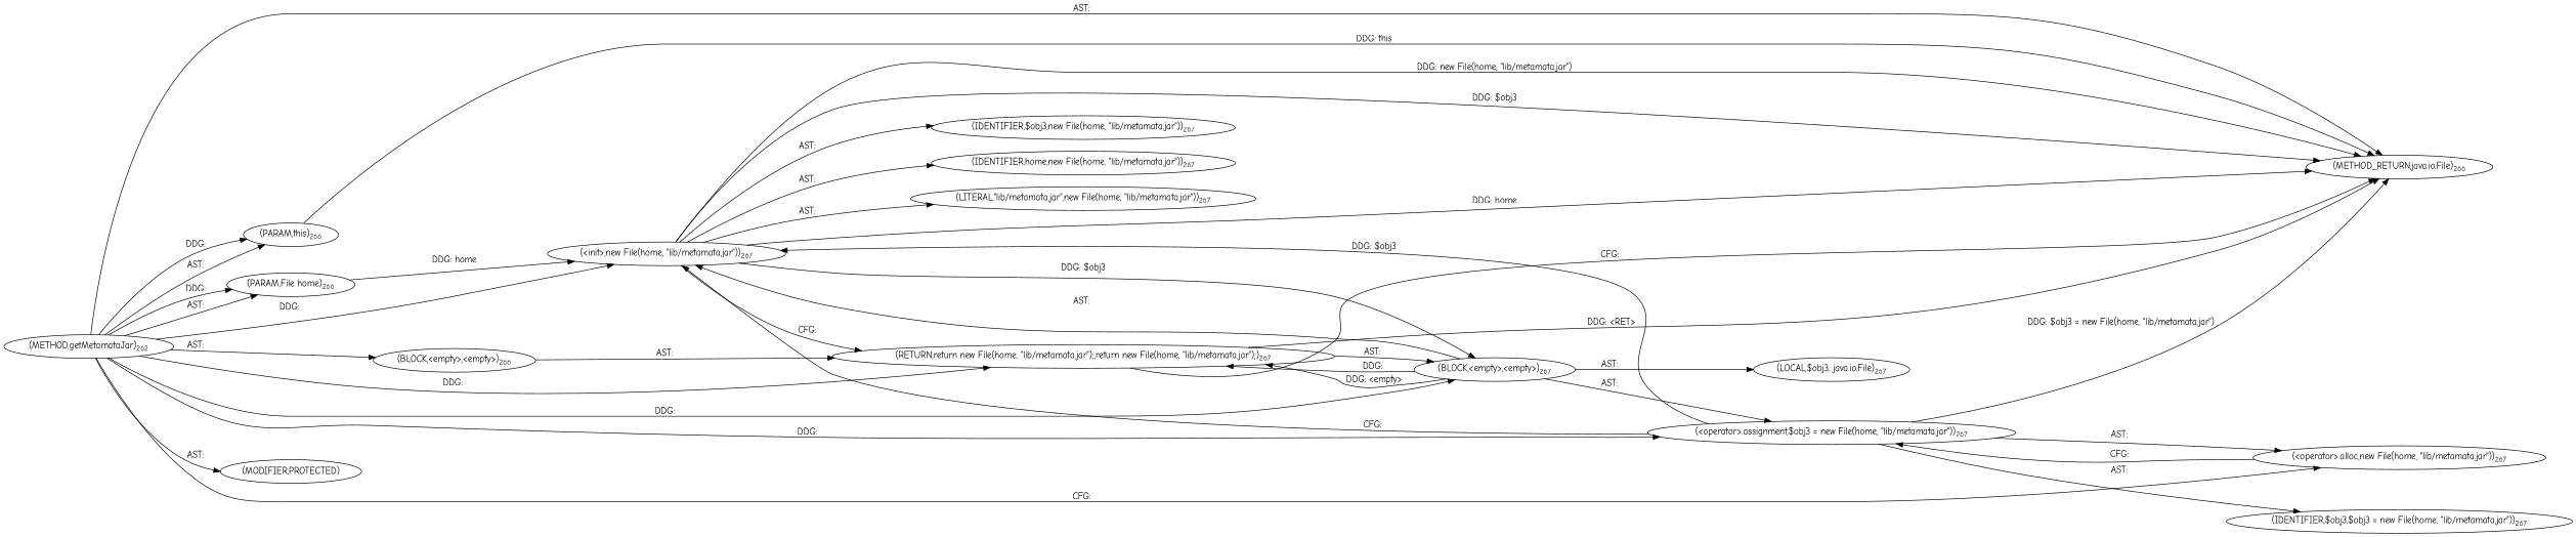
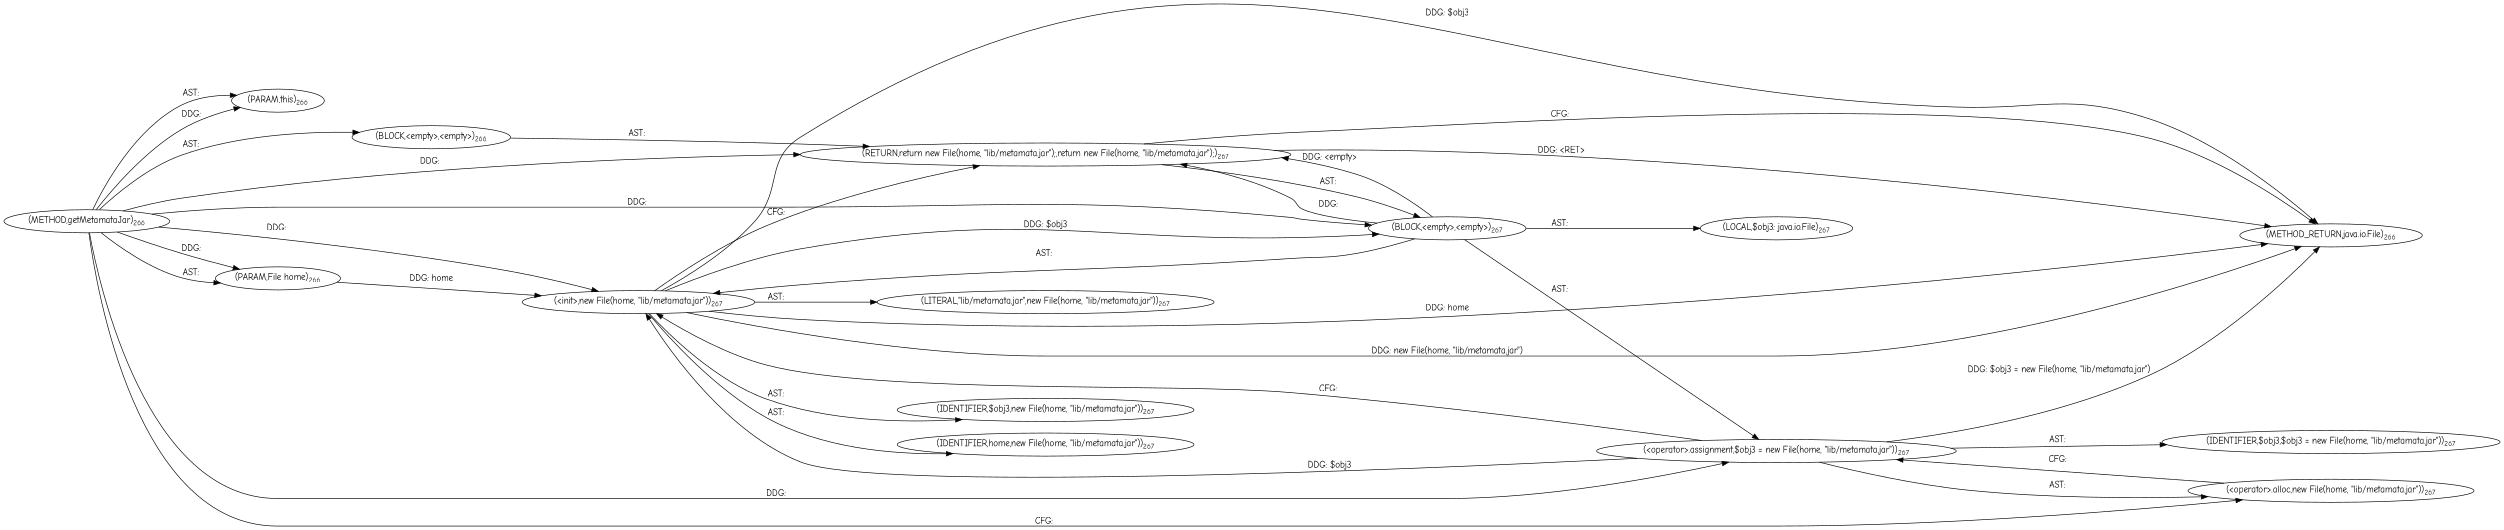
  digraph {
    fontname="Comic Neue"
    rankdir=LR
    node [fontname="Comic Neue"]
    edge [fontname="Comic Neue"]
-   n1 [label=<(METHOD,getMetamataJar)<SUB>262</SUB>>]
+   n1 [label=<(METHOD,getMetamataJar)<SUB>266</SUB>>]
    n2 [label=<(PARAM,this)<SUB>266</SUB>>]
    n3 [label=<(PARAM,File home)<SUB>266</SUB>>]
    n4 [label=<(BLOCK,&lt;empty&gt;,&lt;empty&gt;)<SUB>266</SUB>>]
    n5 [label=<(RETURN,return new File(home, &quot;lib/metamata.jar&quot;);,return new File(home, &quot;lib/metamata.jar&quot;);)<SUB>267</SUB>>]
    n6 [label=<(BLOCK,&lt;empty&gt;,&lt;empty&gt;)<SUB>267</SUB>>]
    n7 [label=<(&lt;operator&gt;.assignment,$obj3 = new File(home, &quot;lib/metamata.jar&quot;))<SUB>267</SUB>>]
    n8 [label=<(&lt;operator&gt;.alloc,new File(home, &quot;lib/metamata.jar&quot;))<SUB>267</SUB>>]
    n9 [label=<(&lt;init&gt;,new File(home, &quot;lib/metamata.jar&quot;))<SUB>267</SUB>>]
-   n10 [label=<(MODIFIER,PROTECTED)>]
    n11 [label=<(METHOD_RETURN,java.io.File)<SUB>266</SUB>>]
    n12 [label=<(LOCAL,$obj3: java.io.File)<SUB>267</SUB>>]
    n13 [label=<(IDENTIFIER,$obj3,$obj3 = new File(home, &quot;lib/metamata.jar&quot;))<SUB>267</SUB>>]
    n14 [label=<(IDENTIFIER,$obj3,new File(home, &quot;lib/metamata.jar&quot;))<SUB>267</SUB>>]
    n15 [label=<(IDENTIFIER,home,new File(home, &quot;lib/metamata.jar&quot;))<SUB>267</SUB>>]
    n16 [label=<(LITERAL,&quot;lib/metamata.jar&quot;,new File(home, &quot;lib/metamata.jar&quot;))<SUB>267</SUB>>]
    n1 -> n2 [label="AST: "]
    n1 -> n2 [label="DDG: "]
    n1 -> n3 [label="AST: "]
    n1 -> n3 [label="DDG: "]
    n1 -> n4 [label="AST: "]
    n1 -> n5 [label="DDG: "]
    n1 -> n6 [label="DDG: "]
    n1 -> n7 [label="DDG: "]
    n1 -> n8 [label="CFG: "]
    n1 -> n9 [label="DDG: "]
-   n1 -> n10 [label="AST: "]
-   n1 -> n11 [label="AST: "]
-   n2 -> n11 [label="DDG: this"]
    n3 -> n9 [label="DDG: home"]
    n4 -> n5 [label="AST: "]
    n5 -> n6 [label="AST: "]
    n5 -> n11 [label="CFG: "]
    n5 -> n11 [label="DDG: &lt;RET&gt;"]
    n6 -> n5 [label="DDG: "]
    n6 -> n5 [label="DDG: &lt;empty&gt;"]
    n6 -> n7 [label="AST: "]
    n6 -> n9 [label="AST: "]
    n6 -> n12 [label="AST: "]
    n7 -> n8 [label="AST: "]
    n7 -> n9 [label="CFG: "]
    n7 -> n9 [label="DDG: $obj3"]
    n7 -> n11 [label="DDG: $obj3 = new File(home, &quot;lib/metamata.jar&quot;)"]
    n7 -> n13 [label="AST: "]
    n8 -> n7 [label="CFG: "]
    n9 -> n5 [label="CFG: "]
    n9 -> n6 [label="DDG: $obj3"]
    n9 -> n11 [label="DDG: $obj3"]
    n9 -> n11 [label="DDG: home"]
    n9 -> n11 [label="DDG: new File(home, &quot;lib/metamata.jar&quot;)"]
    n9 -> n14 [label="AST: "]
    n9 -> n15 [label="AST: "]
    n9 -> n16 [label="AST: "]
  }
